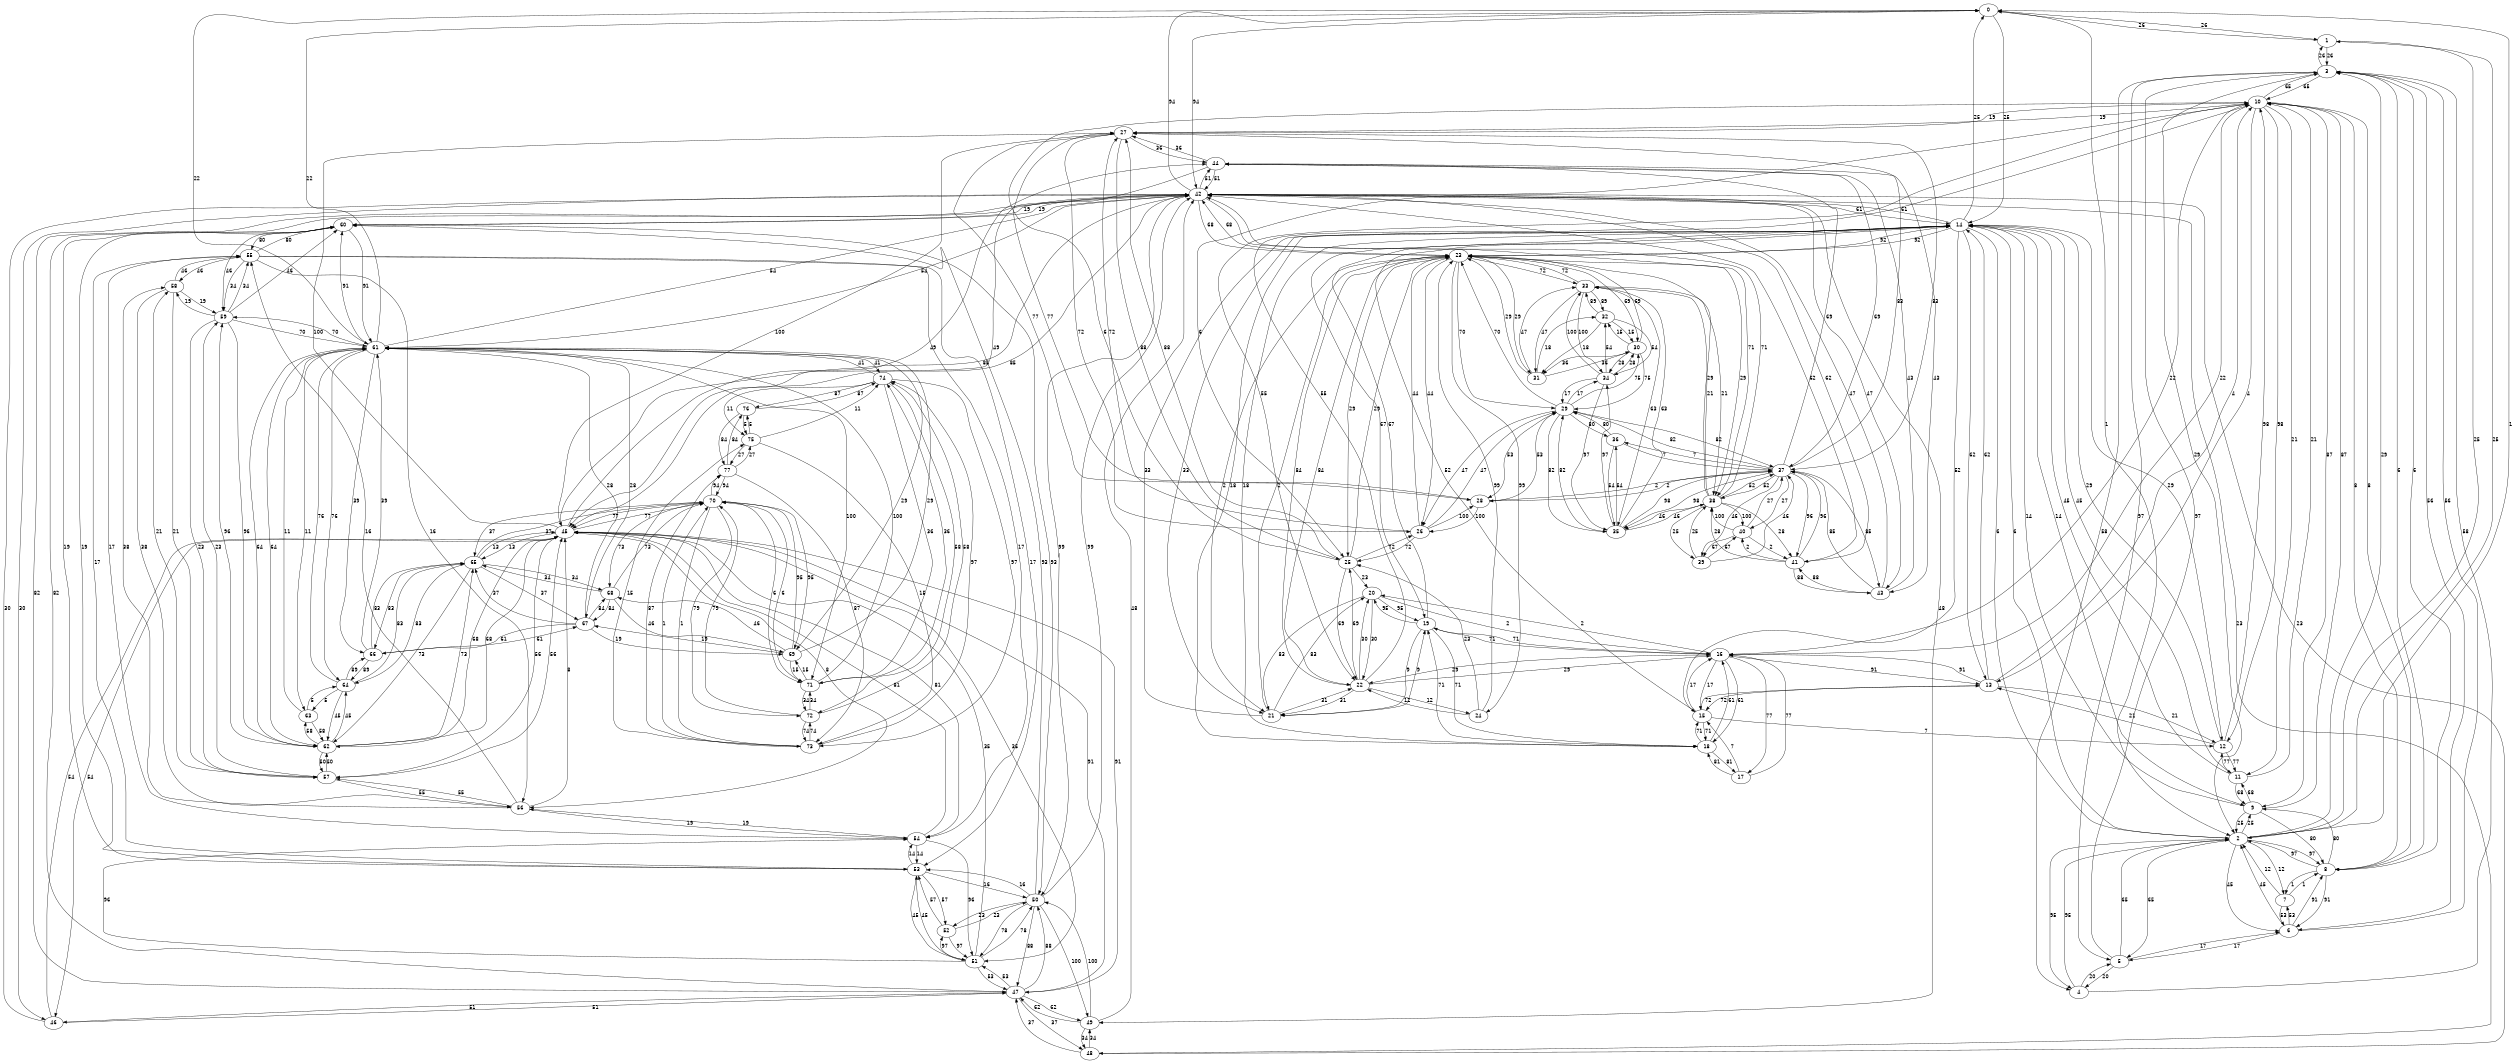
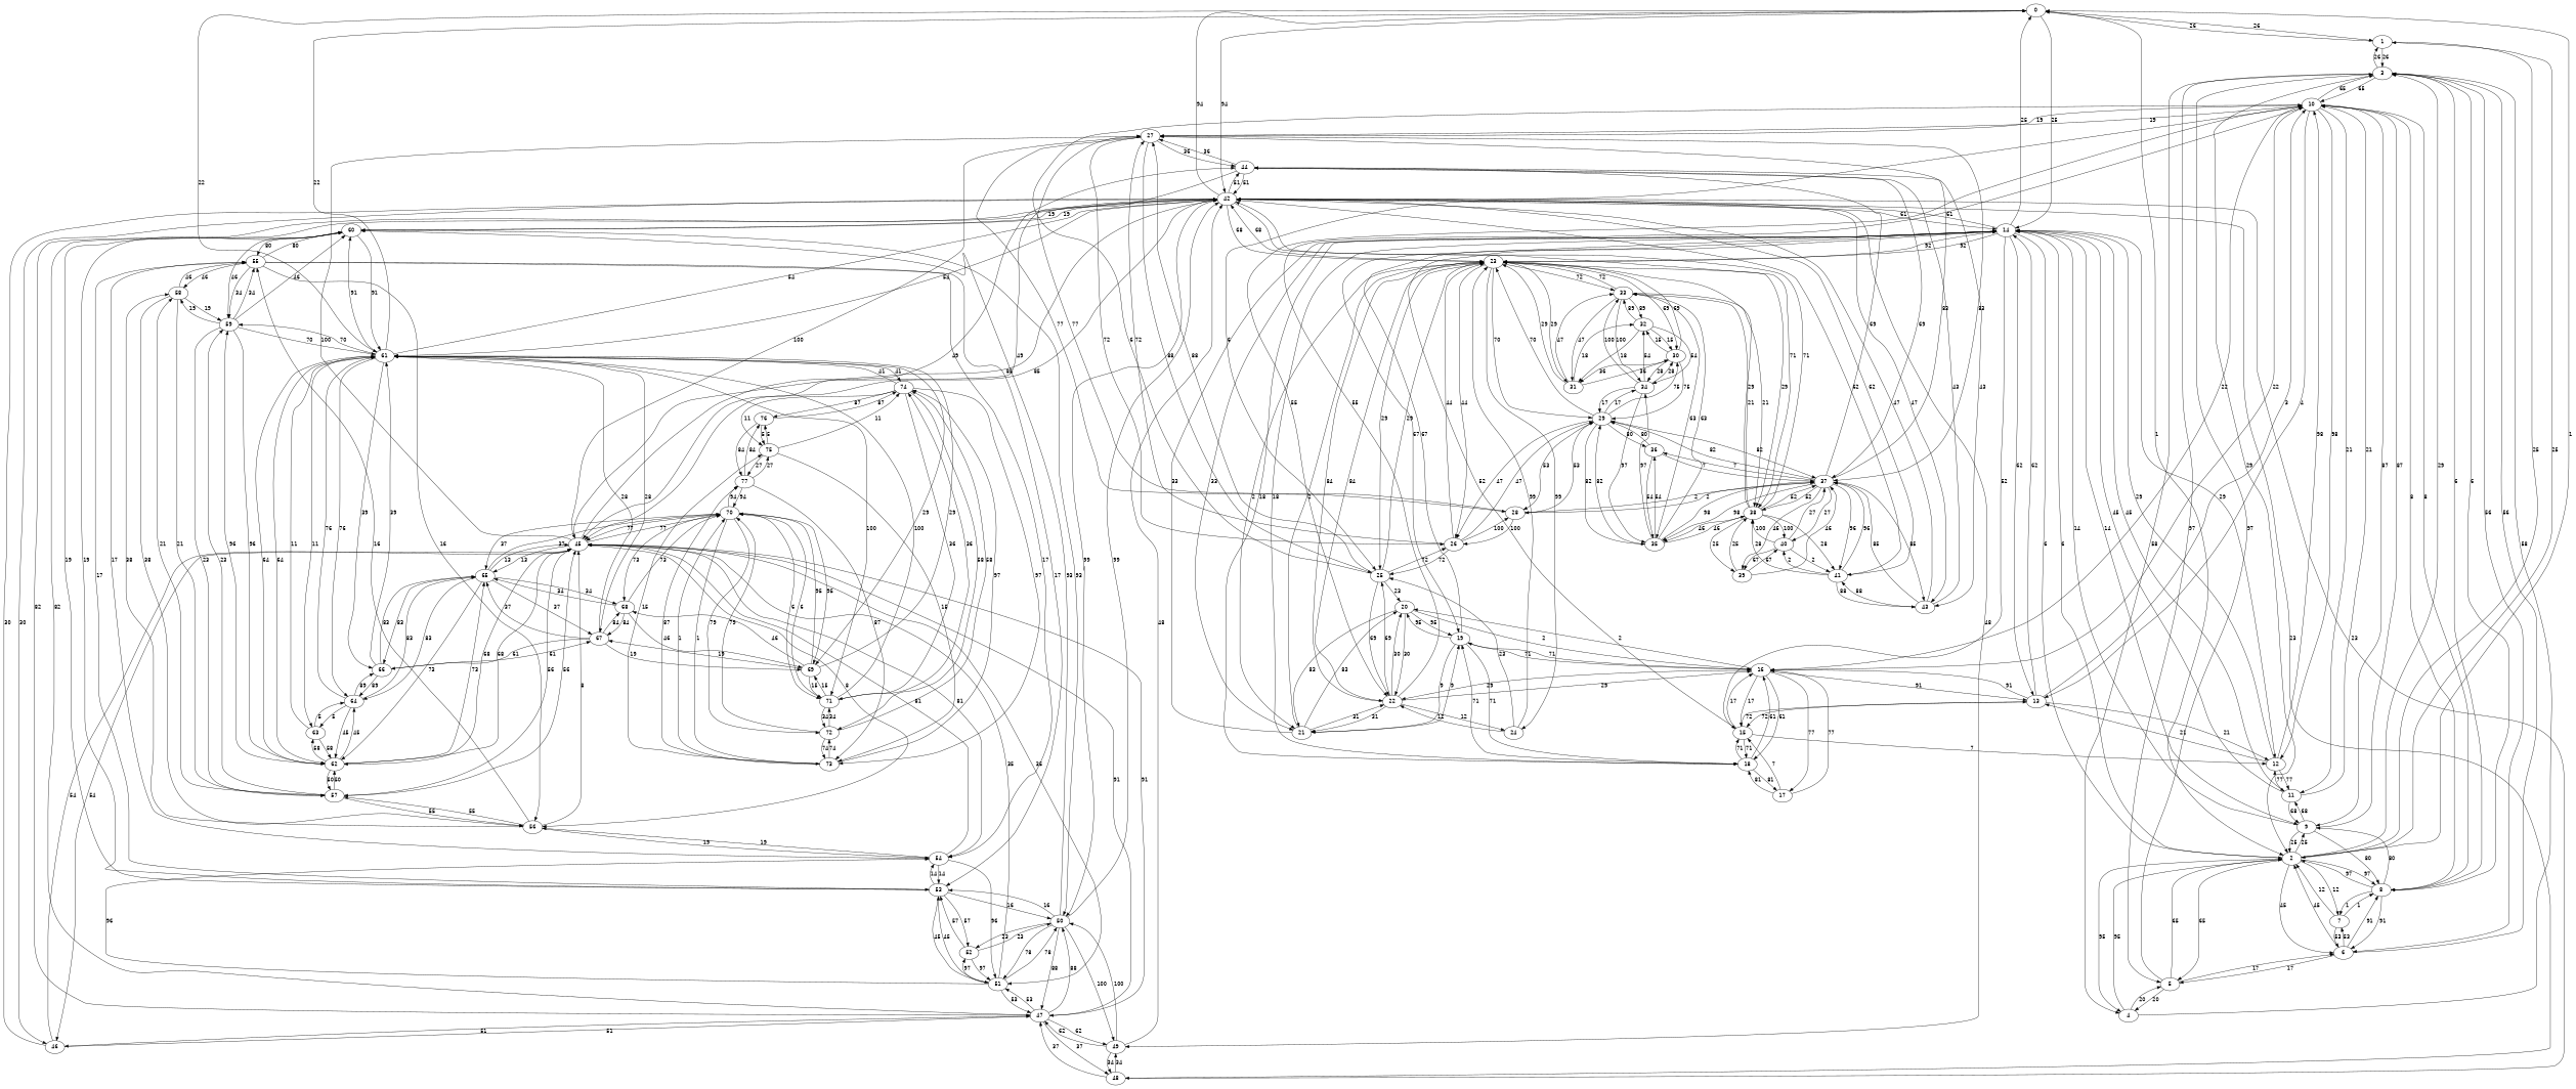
  digraph {
    fontname="DejaVu Sans"
    node [fontname="DejaVu Sans"]
    edge [fontname="DejaVu Sans"]
    n1 [label=0]
    n2 [label=1]
    n3 [label=2]
    n4 [label=14]
    n5 [label=42]
    n6 [label=61]
    n7 [label=3]
    n8 [label=4]
    n9 [label=5]
    n10 [label=6]
    n11 [label=7]
    n12 [label=8]
    n13 [label=9]
    n14 [label=11]
    n15 [label=12]
    n16 [label=13]
    n17 [label=15]
    n18 [label=18]
    n19 [label=19]
    n20 [label=21]
    n21 [label=23]
    n22 [label=38]
    n23 [label=44]
    n24 [label=45]
    n25 [label=41]
    n26 [label=43]
    n27 [label=46]
    n28 [label=47]
    n29 [label=48]
    n30 [label=49]
    n31 [label=50]
    n32 [label=60]
    n33 [label=62]
    n34 [label=59]
    n35 [label=63]
    n36 [label=64]
    n37 [label=66]
    n38 [label=67]
    n39 [label=69]
    n40 [label=71]
    n41 [label=74]
    n42 [label=10]
    n43 [label=16]
    n44 [label=22]
    n45 [label=25]
    n46 [label=27]
    n47 [label=17]
    n48 [label=20]
    n49 [label=24]
    n50 [label=26]
    n51 [label=28]
    n52 [label=37]
    n53 [label=29]
    n54 [label=30]
    n55 [label=31]
    n56 [label=33]
    n57 [label=34]
    n58 [label=35]
    n59 [label=36]
    n60 [label=32]
    n61 [label=39]
    n62 [label=40]
    n63 [label=51]
    n64 [label=54]
    n65 [label=56]
    n66 [label=57]
    n67 [label=65]
    n68 [label=70]
    n69 [label=52]
    n70 [label=53]
    n71 [label=55]
    n72 [label=58]
    n73 [label=68]
    n74 [label=72]
    n75 [label=73]
    n76 [label=77]
    n77 [label=75]
    n78 [label=76]
    n1 -> n2 [label=26]
    n1 -> n3 [label=1]
    n1 -> n4 [label=25]
    n1 -> n5 [label=94]
    n1 -> n6 [label=22]
    n2 -> n1 [label=26]
    n2 -> n3 [label=25]
    n2 -> n7 [label=26]
    n3 -> n1 [label=1]
    n3 -> n2 [label=25]
    n3 -> n4 [label=6]
    n3 -> n7 [label=29]
    n3 -> n8 [label=95]
    n3 -> n9 [label=65]
    n3 -> n10 [label=45]
    n3 -> n11 [label=12]
    n3 -> n12 [label=97]
    n3 -> n13 [label=25]
    n4 -> n1 [label=25]
    n4 -> n3 [label=6]
    n4 -> n5 [label=61]
    n4 -> n13 [label=14]
    n4 -> n14 [label=45]
    n4 -> n15 [label=29]
    n4 -> n16 [label=62]
    n4 -> n17 [label=52]
    n4 -> n18 [label=18]
    n4 -> n19 [label=67]
    n4 -> n20 [label=33]
    n4 -> n21 [label=92]
    n5 -> n1 [label=94]
    n5 -> n4 [label=61]
    n5 -> n6 [label=54]
    n5 -> n21 [label=68]
    n5 -> n22 [label=71]
    n5 -> n23 [label=51]
    n5 -> n24 [label=85]
    n5 -> n25 [label=62]
    n5 -> n26 [label=47]
    n5 -> n27 [label=30]
    n5 -> n28 [label=82]
    n5 -> n29 [label=23]
    n5 -> n30 [label=48]
    n5 -> n31 [label=99]
    n5 -> n32 [label=19]
    n6 -> n1 [label=22]
    n6 -> n5 [label=54]
    n6 -> n32 [label=91]
    n6 -> n33 [label=64]
    n6 -> n34 [label=70]
    n6 -> n35 [label=11]
    n6 -> n36 [label=76]
    n6 -> n37 [label=39]
    n6 -> n38 [label=28]
    n6 -> n39 [label=29]
    n6 -> n40 [label=100]
    n6 -> n41 [label=41]
    n7 -> n2 [label=26]
    n7 -> n3 [label=29]
    n7 -> n8 [label=58]
    n7 -> n9 [label=97]
    n7 -> n10 [label=56]
    n7 -> n12 [label=6]
    n7 -> n42 [label=65]
    n8 -> n3 [label=95]
    n8 -> n7 [label=58]
    n8 -> n9 [label=20]
    n9 -> n3 [label=65]
    n9 -> n7 [label=97]
    n9 -> n8 [label=20]
    n9 -> n10 [label=17]
    n10 -> n3 [label=45]
    n10 -> n7 [label=56]
    n10 -> n9 [label=17]
    n10 -> n11 [label=53]
    n10 -> n12 [label=91]
    n11 -> n3 [label=12]
    n11 -> n10 [label=53]
    n11 -> n12 [label=1]
    n12 -> n3 [label=97]
    n12 -> n7 [label=6]
    n12 -> n10 [label=91]
    n12 -> n11 [label=1]
    n12 -> n13 [label=80]
    n12 -> n42 [label=8]
    n13 -> n3 [label=25]
    n13 -> n4 [label=14]
    n13 -> n12 [label=80]
    n13 -> n14 [label=68]
    n13 -> n42 [label=87]
    n14 -> n4 [label=45]
    n14 -> n13 [label=68]
    n14 -> n15 [label=77]
    n14 -> n42 [label=21]
    n15 -> n4 [label=29]
    n15 -> n14 [label=77]
    n15 -> n16 [label=21]
    n15 -> n42 [label=98]
    n16 -> n4 [label=62]
    n16 -> n15 [label=21]
    n16 -> n17 [label=72]
-   n16 -> n42 [label=4]
+   n16 -> n42 [label=3]
    n16 -> n43 [label=91]
    n17 -> n4 [label=52]
    n17 -> n15 [label=7]
    n17 -> n16 [label=72]
    n17 -> n18 [label=71]
    n17 -> n43 [label=17]
    n18 -> n4 [label=18]
    n18 -> n17 [label=71]
    n18 -> n19 [label=71]
    n18 -> n43 [label=61]
    n18 -> n47 [label=81]
    n19 -> n4 [label=67]
    n19 -> n18 [label=71]
    n19 -> n20 [label=9]
    n19 -> n43 [label=71]
    n19 -> n48 [label=95]
    n20 -> n4 [label=33]
    n20 -> n19 [label=9]
    n20 -> n21 [label=2]
    n20 -> n44 [label=31]
    n20 -> n48 [label=83]
    n21 -> n4 [label=92]
    n21 -> n5 [label=68]
    n21 -> n20 [label=2]
    n21 -> n22 [label=29]
    n21 -> n44 [label=84]
    n21 -> n45 [label=29]
    n21 -> n49 [label=99]
    n21 -> n50 [label=44]
    n21 -> n53 [label=70]
    n21 -> n54 [label=69]
    n21 -> n55 [label=29]
    n21 -> n56 [label=72]
    n22 -> n5 [label=71]
    n22 -> n21 [label=29]
    n22 -> n25 [label=28]
    n22 -> n52 [label=52]
    n22 -> n56 [label=21]
    n22 -> n58 [label=46]
    n22 -> n61 [label=25]
    n22 -> n62 [label=100]
    n23 -> n5 [label=51]
    n23 -> n24 [label=49]
    n23 -> n26 [label=43]
    n23 -> n46 [label=36]
    n23 -> n52 [label=69]
    n24 -> n5 [label=85]
    n24 -> n23 [label=49]
    n24 -> n27 [label=54]
    n24 -> n28 [label=91]
    n24 -> n33 [label=68]
    n24 -> n46 [label=100]
    n24 -> n63 [label=35]
    n24 -> n64 [label=81]
    n24 -> n65 [label=8]
    n24 -> n66 [label=56]
    n24 -> n67 [label=13]
    n24 -> n68 [label=77]
    n25 -> n5 [label=62]
    n25 -> n22 [label=28]
    n25 -> n26 [label=88]
    n25 -> n52 [label=96]
    n25 -> n62 [label=2]
    n26 -> n5 [label=47]
    n26 -> n23 [label=43]
    n26 -> n25 [label=88]
    n26 -> n52 [label=85]
    n27 -> n5 [label=30]
    n27 -> n24 [label=54]
    n27 -> n28 [label=51]
    n28 -> n5 [label=82]
    n28 -> n24 [label=91]
    n28 -> n27 [label=51]
    n28 -> n29 [label=37]
    n28 -> n30 [label=62]
    n28 -> n31 [label=88]
    n28 -> n63 [label=53]
    n29 -> n5 [label=23]
    n29 -> n28 [label=37]
    n29 -> n30 [label=34]
    n30 -> n5 [label=48]
    n30 -> n28 [label=62]
    n30 -> n29 [label=34]
    n30 -> n31 [label=100]
    n31 -> n5 [label=99]
    n31 -> n28 [label=88]
    n31 -> n30 [label=100]
    n31 -> n32 [label=93]
    n31 -> n63 [label=78]
    n31 -> n69 [label=23]
    n31 -> n70 [label=16]
    n32 -> n5 [label=19]
    n32 -> n6 [label=91]
    n32 -> n31 [label=93]
    n32 -> n34 [label=46]
    n32 -> n70 [label=19]
    n32 -> n71 [label=80]
    n33 -> n6 [label=64]
    n33 -> n24 [label=68]
    n33 -> n34 [label=96]
    n33 -> n35 [label=58]
    n33 -> n36 [label=45]
    n33 -> n66 [label=50]
    n33 -> n67 [label=73]
    n34 -> n6 [label=70]
    n34 -> n32 [label=46]
    n34 -> n33 [label=96]
    n34 -> n66 [label=23]
    n34 -> n71 [label=34]
    n34 -> n72 [label=19]
    n35 -> n6 [label=11]
    n35 -> n33 [label=58]
    n35 -> n36 [label=5]
    n36 -> n6 [label=76]
    n36 -> n33 [label=45]
    n36 -> n35 [label=5]
    n36 -> n37 [label=89]
    n36 -> n67 [label=83]
    n37 -> n6 [label=39]
    n37 -> n36 [label=89]
    n37 -> n38 [label=61]
    n37 -> n67 [label=83]
    n38 -> n6 [label=28]
    n38 -> n37 [label=61]
    n38 -> n39 [label=19]
    n38 -> n67 [label=37]
    n38 -> n73 [label=84]
    n39 -> n6 [label=29]
    n39 -> n38 [label=19]
    n39 -> n40 [label=15]
    n39 -> n68 [label=95]
    n39 -> n73 [label=46]
    n40 -> n6 [label=100]
    n40 -> n39 [label=15]
    n40 -> n41 [label=36]
    n40 -> n68 [label=6]
    n40 -> n74 [label=34]
    n41 -> n6 [label=41]
    n41 -> n40 [label=36]
    n41 -> n74 [label=58]
    n41 -> n75 [label=97]
    n41 -> n77 [label=11]
    n41 -> n78 [label=87]
    n42 -> n7 [label=65]
    n42 -> n12 [label=8]
    n42 -> n13 [label=87]
    n42 -> n14 [label=21]
    n42 -> n15 [label=98]
    n42 -> n16 [label=4]
    n42 -> n43 [label=22]
    n42 -> n44 [label=55]
    n42 -> n45 [label=6]
    n42 -> n46 [label=19]
    n43 -> n16 [label=91]
    n43 -> n17 [label=17]
    n43 -> n18 [label=61]
    n43 -> n19 [label=71]
    n43 -> n42 [label=22]
    n43 -> n44 [label=29]
    n43 -> n47 [label=77]
    n43 -> n48 [label=2]
    n44 -> n20 [label=31]
    n44 -> n21 [label=84]
    n44 -> n42 [label=55]
    n44 -> n43 [label=29]
    n44 -> n45 [label=69]
    n44 -> n48 [label=30]
    n44 -> n49 [label=12]
    n45 -> n21 [label=29]
    n45 -> n42 [label=6]
    n45 -> n44 [label=69]
    n45 -> n46 [label=88]
    n45 -> n48 [label=23]
    n45 -> n50 [label=72]
    n46 -> n23 [label=36]
    n46 -> n24 [label=100]
    n46 -> n42 [label=19]
    n46 -> n45 [label=88]
    n46 -> n50 [label=72]
    n46 -> n51 [label=77]
    n46 -> n52 [label=83]
    n47 -> n17 [label=7]
    n47 -> n18 [label=81]
    n47 -> n43 [label=77]
    n48 -> n19 [label=95]
    n48 -> n20 [label=83]
    n48 -> n43 [label=2]
    n48 -> n44 [label=30]
    n49 -> n21 [label=99]
    n49 -> n44 [label=12]
    n49 -> n45 [label=23]
    n50 -> n21 [label=44]
    n50 -> n45 [label=72]
    n50 -> n46 [label=72]
    n50 -> n51 [label=100]
    n50 -> n53 [label=47]
    n51 -> n46 [label=77]
    n51 -> n50 [label=100]
    n51 -> n52 [label=2]
    n51 -> n53 [label=53]
    n52 -> n22 [label=52]
    n52 -> n23 [label=69]
    n52 -> n25 [label=96]
    n52 -> n26 [label=85]
    n52 -> n46 [label=83]
    n52 -> n51 [label=2]
    n52 -> n53 [label=82]
    n52 -> n58 [label=98]
    n52 -> n59 [label=7]
    n52 -> n61 [label=46]
    n52 -> n62 [label=27]
    n53 -> n21 [label=70]
    n53 -> n50 [label=47]
    n53 -> n51 [label=53]
    n53 -> n52 [label=82]
    n53 -> n54 [label=75]
    n53 -> n57 [label=17]
    n53 -> n58 [label=82]
    n53 -> n59 [label=80]
    n54 -> n21 [label=69]
    n54 -> n53 [label=75]
    n54 -> n55 [label=36]
    n54 -> n57 [label=28]
    n54 -> n60 [label=15]
    n55 -> n21 [label=29]
    n55 -> n54 [label=36]
    n55 -> n56 [label=47]
    n55 -> n60 [label=18]
    n56 -> n21 [label=72]
    n56 -> n22 [label=21]
    n56 -> n55 [label=47]
    n56 -> n57 [label=100]
    n56 -> n58 [label=63]
    n56 -> n60 [label=89]
    n57 -> n53 [label=17]
    n57 -> n54 [label=28]
    n57 -> n56 [label=100]
    n57 -> n58 [label=97]
    n57 -> n60 [label=54]
    n58 -> n22 [label=46]
    n58 -> n52 [label=98]
    n58 -> n53 [label=82]
    n58 -> n56 [label=63]
    n58 -> n57 [label=97]
    n58 -> n59 [label=54]
    n59 -> n52 [label=7]
    n59 -> n53 [label=80]
    n59 -> n58 [label=54]
    n60 -> n54 [label=15]
    n60 -> n55 [label=18]
    n60 -> n56 [label=89]
    n60 -> n57 [label=54]
    n61 -> n22 [label=25]
    n61 -> n52 [label=46]
    n61 -> n62 [label=67]
    n62 -> n22 [label=100]
    n62 -> n25 [label=2]
    n62 -> n52 [label=27]
    n62 -> n61 [label=67]
    n63 -> n24 [label=35]
    n63 -> n28 [label=53]
    n63 -> n31 [label=78]
    n63 -> n64 [label=96]
    n63 -> n69 [label=97]
    n63 -> n70 [label=45]
    n64 -> n24 [label=81]
    n64 -> n63 [label=96]
    n64 -> n65 [label=19]
    n64 -> n70 [label=14]
    n64 -> n71 [label=17]
    n65 -> n24 [label=8]
    n65 -> n64 [label=19]
    n65 -> n66 [label=55]
    n65 -> n71 [label=16]
    n65 -> n72 [label=38]
    n66 -> n24 [label=56]
    n66 -> n33 [label=50]
    n66 -> n34 [label=23]
    n66 -> n65 [label=55]
    n66 -> n72 [label=21]
    n67 -> n24 [label=13]
    n67 -> n33 [label=73]
    n67 -> n36 [label=83]
    n67 -> n37 [label=83]
    n67 -> n38 [label=37]
    n67 -> n68 [label=37]
    n67 -> n73 [label=34]
    n68 -> n24 [label=77]
    n68 -> n39 [label=95]
    n68 -> n40 [label=6]
    n68 -> n67 [label=37]
    n68 -> n73 [label=73]
    n68 -> n74 [label=79]
    n68 -> n75 [label=1]
    n68 -> n76 [label=94]
    n69 -> n31 [label=23]
    n69 -> n63 [label=97]
    n69 -> n70 [label=57]
    n70 -> n31 [label=16]
    n70 -> n32 [label=19]
    n70 -> n63 [label=45]
    n70 -> n64 [label=14]
    n70 -> n69 [label=57]
    n70 -> n71 [label=17]
    n71 -> n32 [label=80]
    n71 -> n34 [label=34]
    n71 -> n64 [label=17]
    n71 -> n65 [label=16]
    n71 -> n70 [label=17]
    n71 -> n72 [label=46]
    n72 -> n34 [label=19]
    n72 -> n65 [label=38]
    n72 -> n66 [label=21]
    n72 -> n71 [label=46]
    n73 -> n38 [label=84]
    n73 -> n39 [label=46]
    n73 -> n67 [label=34]
    n73 -> n68 [label=73]
    n74 -> n40 [label=34]
    n74 -> n41 [label=58]
    n74 -> n68 [label=79]
    n74 -> n75 [label=74]
    n75 -> n41 [label=97]
    n75 -> n68 [label=1]
    n75 -> n74 [label=74]
    n75 -> n76 [label=87]
    n75 -> n77 [label=15]
    n76 -> n68 [label=94]
    n76 -> n75 [label=87]
    n76 -> n77 [label=27]
    n76 -> n78 [label=84]
    n77 -> n41 [label=11]
    n77 -> n75 [label=15]
    n77 -> n76 [label=27]
    n77 -> n78 [label=5]
    n78 -> n41 [label=87]
    n78 -> n76 [label=84]
    n78 -> n77 [label=5]
  }
